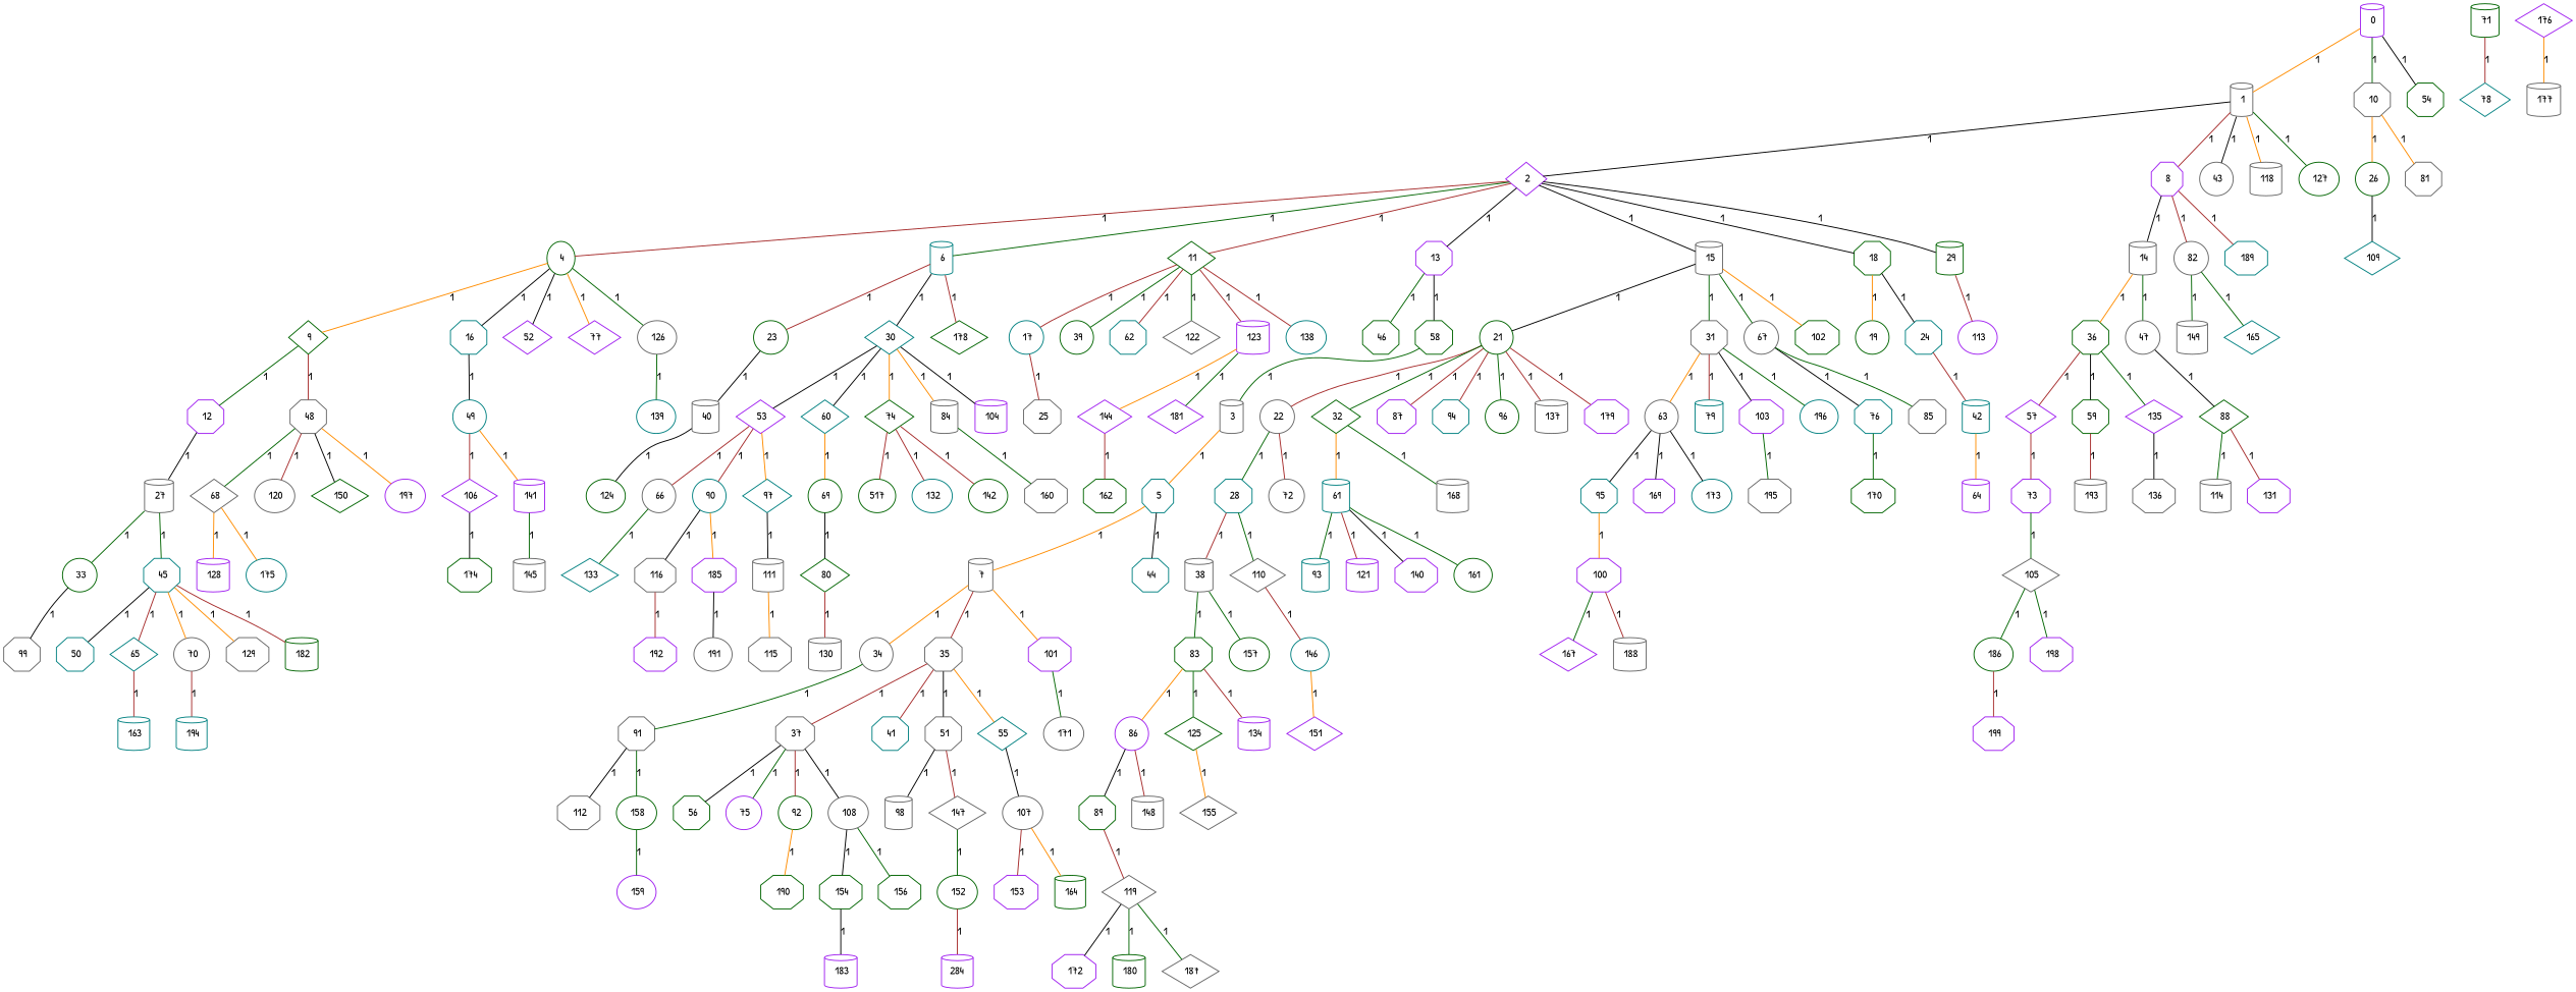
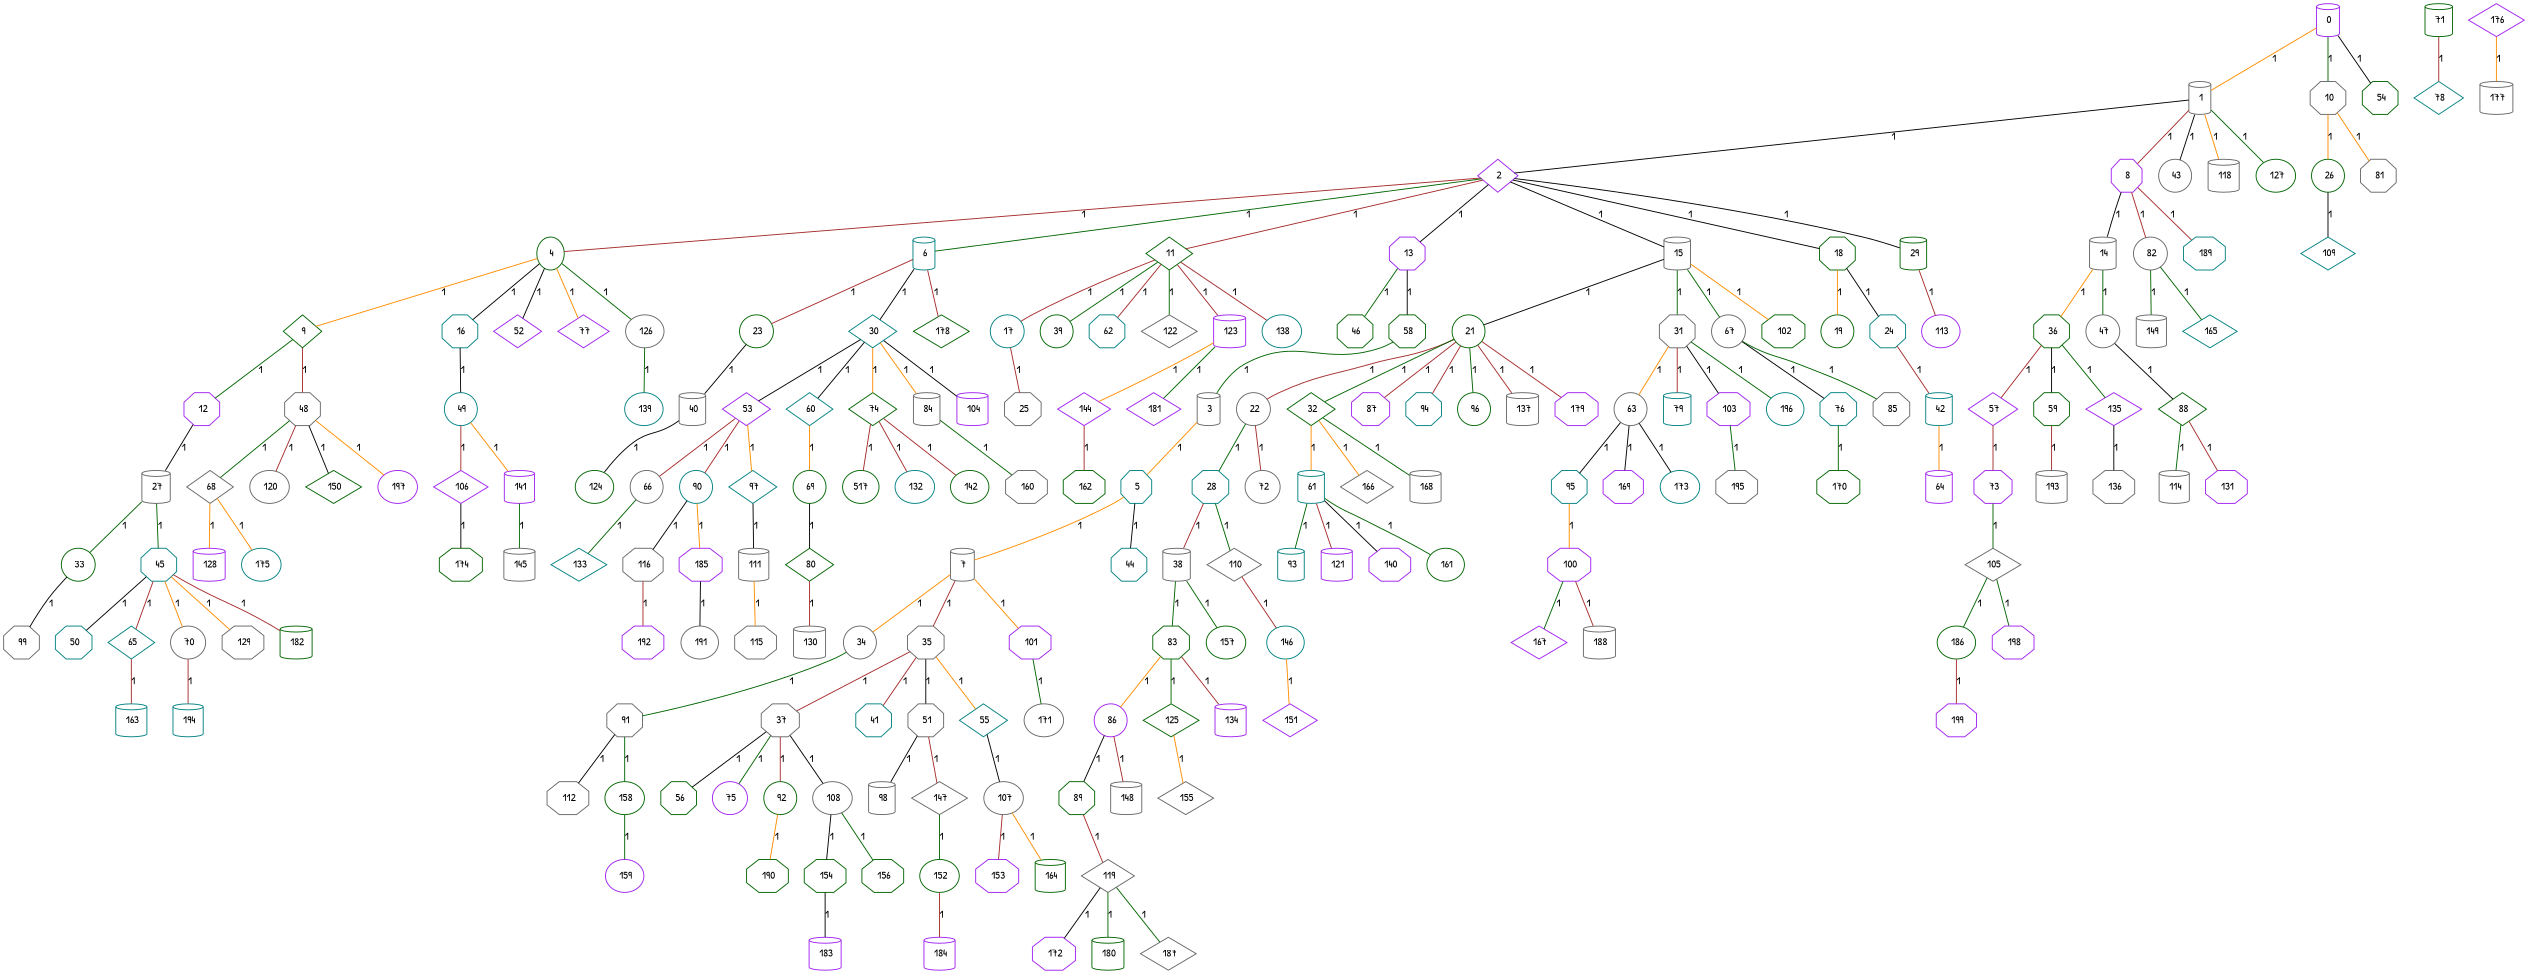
  graph {
    fixedsize="true;"
    fontname="Patrick Hand"
    node [color=gray40 fontname="Patrick Hand" fontsize=12 hight=.12 shape=octagon]
    edge [color=brown fontname="Patrick Hand" fontsize=12]
    n1 [color=purple label=" 0" shape=cylinder width=.12]
    n2 [label=" 1" shape=cylinder width=.12]
    n3 [label=" 10" width=.12]
    n4 [color=darkgreen label=" 54" width=.12]
    n5 [color=purple label=" 2" shape=diamond width=.12]
    n6 [color=purple label=" 8" width=.12]
    n7 [label=" 43" shape=ellipse width=.12]
    n8 [label=" 118" shape=cylinder width=.12]
    n9 [color=darkgreen label=" 127" shape=ellipse width=.12]
    n10 [color=darkgreen label=" 26" shape=ellipse width=.12]
    n11 [label=" 81" width=.12]
    n12 [color=darkgreen label=" 4" shape=ellipse width=.12]
    n13 [color=teal label=" 6" shape=cylinder width=.12]
    n14 [color=darkgreen label=" 11" shape=diamond width=.12]
    n15 [color=purple label=" 13" width=.12]
    n16 [label=" 15" shape=cylinder width=.12]
    n17 [color=darkgreen label=" 18" width=.12]
    n18 [color=darkgreen label=" 29" shape=cylinder width=.12]
    n19 [label=" 14" shape=cylinder width=.12]
    n20 [label=" 82" shape=ellipse width=.12]
    n21 [color=teal label=" 189" width=.12]
    n22 [label=" 3" shape=cylinder width=.12]
    n23 [color=teal label=" 5" width=.12]
    n24 [color=darkgreen label=" 9" shape=diamond width=.12]
    n25 [color=teal label=" 16" width=.12]
    n26 [color=purple label=" 52" shape=diamond width=.12]
    n27 [color=purple label=" 77" shape=diamond width=.12]
    n28 [label=" 126" shape=ellipse width=.12]
    n29 [color=darkgreen label=" 23" shape=ellipse width=.12]
    n30 [color=teal label=" 30" shape=diamond width=.12]
    n31 [color=darkgreen label=" 178" shape=diamond width=.12]
    n32 [color=teal label=" 17" shape=ellipse width=.12]
    n33 [color=darkgreen label=" 39" shape=ellipse width=.12]
    n34 [color=teal label=" 62" width=.12]
    n35 [label=" 122" shape=diamond width=.12]
    n36 [color=purple label=" 123" shape=cylinder width=.12]
    n37 [color=teal label=" 138" shape=ellipse width=.12]
    n38 [color=darkgreen label=" 46" width=.12]
    n39 [color=darkgreen label=" 58" width=.12]
    n40 [color=darkgreen label=" 21" shape=ellipse width=.12]
    n41 [label=" 31" width=.12]
    n42 [label=" 67" shape=ellipse width=.12]
    n43 [color=darkgreen label=" 102" width=.12]
    n44 [color=darkgreen label=" 19" shape=ellipse width=.12]
    n45 [color=teal label=" 24" width=.12]
    n46 [color=purple label=" 113" shape=ellipse width=.12]
    n47 [label=" 7" shape=cylinder width=.12]
    n48 [color=teal label=" 44" width=.12]
    n49 [color=purple label=" 12" width=.12]
    n50 [label=" 48" width=.12]
    n51 [color=teal label=" 49" shape=ellipse width=.12]
    n52 [color=teal label=" 139" shape=ellipse width=.12]
    n53 [label=" 34" shape=ellipse width=.12]
    n54 [label=" 35" width=.12]
    n55 [color=purple label=" 101" width=.12]
    n56 [label=" 40" shape=cylinder width=.12]
    n57 [color=purple label=" 53" shape=diamond width=.12]
    n58 [color=teal label=" 60" shape=diamond width=.12]
    n59 [color=darkgreen label=" 74" shape=diamond width=.12]
    n60 [label=" 84" shape=cylinder width=.12]
    n61 [color=purple label=" 104" shape=cylinder width=.12]
    n62 [label=" 91" width=.12]
    n63 [label=" 37" width=.12]
    n64 [color=teal label=" 41" width=.12]
    n65 [label=" 51" width=.12]
    n66 [color=teal label=" 55" shape=diamond width=.12]
    n67 [label=" 171" shape=ellipse width=.12]
    n68 [color=darkgreen label=" 36" width=.12]
    n69 [label=" 47" shape=ellipse width=.12]
    n70 [label=" 149" shape=cylinder width=.12]
    n71 [color=teal label=" 165" shape=diamond width=.12]
    n72 [label=" 27" shape=cylinder width=.12]
    n73 [label=" 68" shape=diamond width=.12]
    n74 [label=" 120" shape=ellipse width=.12]
    n75 [color=darkgreen label=" 150" shape=diamond width=.12]
    n76 [color=purple label=" 197" shape=ellipse width=.12]
    n77 [color=teal label=" 109" shape=diamond width=.12]
    n78 [label=" 25" width=.12]
    n79 [color=purple label=" 144" shape=diamond width=.12]
    n80 [color=purple label=" 181" shape=diamond width=.12]
    n81 [color=darkgreen label=" 33" shape=ellipse width=.12]
    n82 [color=teal label=" 45" width=.12]
    n83 [color=purple label=" 57" shape=diamond width=.12]
    n84 [color=darkgreen label=" 59" width=.12]
    n85 [color=purple label=" 135" shape=diamond width=.12]
    n86 [color=darkgreen label=" 88" shape=diamond width=.12]
    n87 [label=" 22" shape=ellipse width=.12]
    n88 [color=darkgreen label=" 32" shape=diamond width=.12]
    n89 [color=purple label=" 87" width=.12]
    n90 [color=teal label=" 94" width=.12]
    n91 [color=darkgreen label=" 96" shape=ellipse width=.12]
    n92 [label=" 137" shape=cylinder width=.12]
    n93 [color=purple label=" 179" width=.12]
    n94 [label=" 63" shape=ellipse width=.12]
    n95 [color=teal label=" 79" shape=cylinder width=.12]
    n96 [color=purple label=" 103" width=.12]
    n97 [color=teal label=" 196" shape=ellipse width=.12]
    n98 [color=teal label=" 76" width=.12]
    n99 [label=" 85" width=.12]
    n100 [color=purple label=" 106" shape=diamond width=.12]
    n101 [color=purple label=" 141" shape=cylinder width=.12]
    n102 [color=teal label=" 42" shape=cylinder width=.12]
    n103 [color=darkgreen label=" 71" shape=cylinder width=.12]
    n104 [color=teal label=" 78" shape=diamond width=.12]
    n105 [color=teal label=" 28" width=.12]
    n106 [label=" 72" shape=ellipse width=.12]
    n107 [color=teal label=" 61" shape=cylinder width=.12]
+   n108 [label=" 166" shape=diamond width=.12]
    n109 [label=" 168" shape=cylinder width=.12]
    n110 [label=" 38" shape=cylinder width=.12]
    n111 [label=" 110" shape=diamond width=.12]
    n112 [color=darkgreen label=" 124" shape=ellipse width=.12]
    n113 [color=purple label=" 64" shape=cylinder width=.12]
    n114 [label=" 99" width=.12]
    n115 [color=teal label=" 50" width=.12]
    n116 [color=teal label=" 65" shape=diamond width=.12]
    n117 [label=" 70" shape=ellipse width=.12]
    n118 [label=" 129" width=.12]
    n119 [color=darkgreen label=" 182" shape=cylinder width=.12]
    n120 [color=darkgreen label=" 83" width=.12]
    n121 [color=darkgreen label=" 157" shape=ellipse width=.12]
    n122 [color=teal label=" 146" shape=ellipse width=.12]
    n123 [label=" 66" shape=ellipse width=.12]
    n124 [color=teal label=" 90" shape=ellipse width=.12]
    n125 [color=teal label=" 97" shape=diamond width=.12]
    n126 [color=darkgreen label=" 69" shape=ellipse width=.12]
    n127 [color=darkgreen label=517 shape=ellipse width=.12]
    n128 [color=teal label=" 132" shape=ellipse width=.12]
    n129 [color=darkgreen label=" 142" shape=ellipse width=.12]
    n130 [label=" 160" width=.12]
    n131 [color=teal label=" 95" width=.12]
    n132 [color=purple label=" 169" width=.12]
    n133 [color=teal label=" 173" shape=ellipse width=.12]
    n134 [label=" 195" width=.12]
    n135 [color=teal label=" 93" shape=cylinder width=.12]
    n136 [color=purple label=" 121" shape=cylinder width=.12]
    n137 [color=purple label=" 140" width=.12]
    n138 [color=darkgreen label=" 161" shape=ellipse width=.12]
    n139 [label=" 112" width=.12]
    n140 [color=darkgreen label=" 158" shape=ellipse width=.12]
    n141 [color=darkgreen label=" 56" width=.12]
    n142 [color=purple label=" 75" shape=ellipse width=.12]
    n143 [color=darkgreen label=" 92" shape=ellipse width=.12]
    n144 [label=" 108" shape=ellipse width=.12]
    n145 [label=" 98" shape=cylinder width=.12]
    n146 [label=" 147" shape=diamond width=.12]
    n147 [label=" 107" shape=ellipse width=.12]
    n148 [color=purple label=" 73" width=.12]
    n149 [label=" 193" shape=cylinder width=.12]
    n150 [label=" 136" width=.12]
    n151 [color=darkgreen label=" 190" width=.12]
    n152 [color=darkgreen label=" 154" width=.12]
    n153 [color=darkgreen label=" 156" width=.12]
    n154 [color=purple label=" 86" shape=ellipse width=.12]
    n155 [color=darkgreen label=" 125" shape=diamond width=.12]
    n156 [color=purple label=" 134" shape=cylinder width=.12]
    n157 [color=teal label=" 163" shape=cylinder width=.12]
    n158 [color=teal label=" 194" shape=cylinder width=.12]
    n159 [label=" 114" shape=cylinder width=.12]
    n160 [color=purple label=" 131" width=.12]
    n161 [color=purple label=" 128" shape=cylinder width=.12]
    n162 [color=teal label=" 175" shape=ellipse width=.12]
    n163 [color=darkgreen label=" 174" width=.12]
    n164 [label=" 145" shape=cylinder width=.12]
    n165 [color=darkgreen label=" 152" shape=ellipse width=.12]
    n166 [color=teal label=" 133" shape=diamond width=.12]
    n167 [label=" 116" width=.12]
    n168 [color=purple label=" 185" width=.12]
    n169 [label=" 111" shape=cylinder width=.12]
    n170 [color=purple label=" 153" width=.12]
    n171 [color=darkgreen label=" 164" shape=cylinder width=.12]
    n172 [label=" 105" shape=diamond width=.12]
    n173 [color=darkgreen label=" 80" shape=diamond width=.12]
    n174 [color=purple label=" 100" width=.12]
    n175 [color=darkgreen label=" 170" width=.12]
    n176 [label=" 130" shape=cylinder width=.12]
    n177 [color=darkgreen label=" 186" shape=ellipse width=.12]
    n178 [color=purple label=" 198" width=.12]
    n179 [color=darkgreen label=" 89" width=.12]
    n180 [label=" 148" shape=cylinder width=.12]
    n181 [label=" 155" shape=diamond width=.12]
    n182 [label=" 119" shape=diamond width=.12]
    n183 [color=purple label=" 172" width=.12]
    n184 [color=darkgreen label=" 180" shape=cylinder width=.12]
    n185 [label=" 187" shape=diamond width=.12]
    n186 [color=purple label=" 192" width=.12]
    n187 [label=" 191" shape=ellipse width=.12]
    n188 [color=purple label=" 159" shape=ellipse width=.12]
    n189 [color=purple label=" 167" shape=diamond width=.12]
    n190 [label=" 188" shape=cylinder width=.12]
    n191 [label=" 115" width=.12]
    n192 [color=purple label=" 199" width=.12]
    n193 [color=purple label=" 183" shape=cylinder width=.12]
    n194 [color=purple label=" 151" shape=diamond width=.12]
    n195 [color=darkgreen label=" 162" width=.12]
    n196 [color=purple label=" 176" shape=diamond width=.12]
    n197 [label=" 177" shape=cylinder width=.12]
-   n198 [color=purple label=284 shape=cylinder width=.12]
+   n198 [color=purple label=" 184" shape=cylinder width=.12]
    n1 -- n2 [color=darkorange label=1]
    n1 -- n3 [color=darkgreen label=1]
    n1 -- n4 [color=black label=1]
    n2 -- n5 [color=black label=1]
    n2 -- n6 [label=1]
    n2 -- n7 [color=black label=1]
    n2 -- n8 [color=darkorange label=1]
    n2 -- n9 [color=darkgreen label=1]
    n3 -- n10 [color=darkorange label=1]
    n3 -- n11 [color=darkorange label=1]
    n5 -- n12 [label=1]
    n5 -- n13 [color=darkgreen label=1]
    n5 -- n14 [label=1]
    n5 -- n15 [color=black label=1]
    n5 -- n16 [color=black label=1]
    n5 -- n17 [color=black label=1]
    n5 -- n18 [color=black label=1]
    n6 -- n19 [color=black label=1]
    n6 -- n20 [label=1]
    n6 -- n21 [label=1]
    n10 -- n77 [color=black label=1]
    n12 -- n24 [color=darkorange label=1]
    n12 -- n25 [color=black label=1]
    n12 -- n26 [color=black label=1]
    n12 -- n27 [color=darkorange label=1]
    n12 -- n28 [color=darkgreen label=1]
    n13 -- n29 [label=1]
    n13 -- n30 [color=black label=1]
    n13 -- n31 [label=1]
    n14 -- n32 [label=1]
    n14 -- n33 [color=darkgreen label=1]
    n14 -- n34 [label=1]
    n14 -- n35 [color=darkgreen label=1]
    n14 -- n36 [label=1]
    n14 -- n37 [label=1]
    n15 -- n38 [color=darkgreen label=1]
    n15 -- n39 [color=black label=1]
    n16 -- n40 [color=black label=1]
    n16 -- n41 [color=darkgreen label=1]
    n16 -- n42 [color=darkgreen label=1]
    n16 -- n43 [color=darkorange label=1]
    n17 -- n44 [color=darkorange label=1]
    n17 -- n45 [color=black label=1]
    n18 -- n46 [label=1]
    n19 -- n68 [color=darkorange label=1]
    n19 -- n69 [color=darkgreen label=1]
    n20 -- n70 [color=darkgreen label=1]
    n20 -- n71 [color=darkgreen label=1]
    n22 -- n23 [color=darkorange label=1]
    n23 -- n47 [color=darkorange label=1]
    n23 -- n48 [color=black label=1]
    n24 -- n49 [color=darkgreen label=1]
    n24 -- n50 [label=1]
    n25 -- n51 [color=black label=1]
    n28 -- n52 [color=darkgreen label=1]
    n29 -- n56 [color=black label=1]
    n30 -- n57 [color=black label=1]
    n30 -- n58 [color=black label=1]
    n30 -- n59 [color=darkorange label=1]
    n30 -- n60 [color=darkorange label=1]
    n30 -- n61 [color=black label=1]
    n32 -- n78 [label=1]
    n36 -- n79 [color=darkorange label=1]
    n36 -- n80 [color=darkgreen label=1]
    n39 -- n22 [color=darkgreen label=1]
    n40 -- n87 [label=1]
    n40 -- n88 [color=darkgreen label=1]
    n40 -- n89 [label=1]
    n40 -- n90 [label=1]
    n40 -- n91 [color=darkgreen label=1]
    n40 -- n92 [label=1]
    n40 -- n93 [label=1]
    n41 -- n94 [color=darkorange label=1]
    n41 -- n95 [label=1]
    n41 -- n96 [color=black label=1]
    n41 -- n97 [color=darkgreen label=1]
    n42 -- n98 [color=black label=1]
    n42 -- n99 [color=darkgreen label=1]
    n45 -- n102 [label=1]
    n47 -- n53 [color=darkorange label=1]
    n47 -- n54 [label=1]
    n47 -- n55 [color=darkorange label=1]
    n49 -- n72 [color=black label=1]
    n50 -- n73 [color=darkgreen label=1]
    n50 -- n74 [label=1]
    n50 -- n75 [color=black label=1]
    n50 -- n76 [color=darkorange label=1]
    n51 -- n100 [label=1]
    n51 -- n101 [color=darkorange label=1]
    n53 -- n62 [color=darkgreen label=1]
    n54 -- n63 [label=1]
    n54 -- n64 [label=1]
    n54 -- n65 [color=black label=1]
    n54 -- n66 [color=darkorange label=1]
    n55 -- n67 [color=darkgreen label=1]
    n56 -- n112 [color=black label=1]
    n57 -- n123 [label=1]
    n57 -- n124 [label=1]
    n57 -- n125 [color=darkorange label=1]
    n58 -- n126 [color=darkorange label=1]
    n59 -- n127 [label=1]
    n59 -- n128 [label=1]
    n59 -- n129 [label=1]
    n60 -- n130 [color=darkgreen label=1]
    n62 -- n139 [color=black label=1]
    n62 -- n140 [color=darkgreen label=1]
    n63 -- n141 [color=black label=1]
    n63 -- n142 [color=darkgreen label=1]
    n63 -- n143 [label=1]
    n63 -- n144 [color=black label=1]
    n65 -- n145 [color=black label=1]
    n65 -- n146 [label=1]
    n66 -- n147 [color=black label=1]
    n68 -- n83 [label=1]
    n68 -- n84 [color=black label=1]
    n68 -- n85 [color=darkgreen label=1]
    n69 -- n86 [color=black label=1]
    n72 -- n81 [color=darkgreen label=1]
    n72 -- n82 [color=darkgreen label=1]
    n73 -- n161 [color=darkorange label=1]
    n73 -- n162 [color=darkorange label=1]
    n79 -- n195 [label=1]
    n81 -- n114 [color=black label=1]
    n82 -- n115 [color=black label=1]
    n82 -- n116 [label=1]
    n82 -- n117 [color=darkorange label=1]
    n82 -- n118 [color=darkorange label=1]
    n82 -- n119 [label=1]
    n83 -- n148 [label=1]
    n84 -- n149 [label=1]
    n85 -- n150 [color=black label=1]
    n86 -- n159 [color=darkgreen label=1]
    n86 -- n160 [label=1]
    n87 -- n105 [color=darkgreen label=1]
    n87 -- n106 [label=1]
    n88 -- n107 [color=darkorange label=1]
+   n88 -- n108 [color=darkorange label=1]
    n88 -- n109 [color=darkgreen label=1]
    n94 -- n131 [color=black label=1]
    n94 -- n132 [color=black label=1]
    n94 -- n133 [color=black label=1]
    n96 -- n134 [color=darkgreen label=1]
    n98 -- n175 [color=darkgreen label=1]
    n100 -- n163 [color=black label=1]
    n101 -- n164 [color=darkgreen label=1]
    n102 -- n113 [color=darkorange label=1]
    n103 -- n104 [label=1]
    n105 -- n110 [label=1]
    n105 -- n111 [color=darkgreen label=1]
    n107 -- n135 [color=darkgreen label=1]
    n107 -- n136 [label=1]
    n107 -- n137 [color=black label=1]
    n107 -- n138 [color=darkgreen label=1]
    n110 -- n120 [color=darkgreen label=1]
    n110 -- n121 [color=darkgreen label=1]
    n111 -- n122 [label=1]
    n116 -- n157 [label=1]
    n117 -- n158 [label=1]
    n120 -- n154 [color=darkorange label=1]
    n120 -- n155 [color=darkgreen label=1]
    n120 -- n156 [label=1]
    n122 -- n194 [color=darkorange label=1]
    n123 -- n166 [color=darkgreen label=1]
    n124 -- n167 [color=black label=1]
    n124 -- n168 [color=darkorange label=1]
    n125 -- n169 [color=black label=1]
    n126 -- n173 [color=black label=1]
    n131 -- n174 [color=darkorange label=1]
    n140 -- n188 [color=darkgreen label=1]
    n143 -- n151 [color=darkorange label=1]
    n144 -- n152 [color=black label=1]
    n144 -- n153 [color=darkgreen label=1]
    n146 -- n165 [color=darkgreen label=1]
    n147 -- n170 [label=1]
    n147 -- n171 [color=darkorange label=1]
    n148 -- n172 [color=darkgreen label=1]
    n152 -- n193 [color=black label=1]
    n154 -- n179 [color=black label=1]
    n154 -- n180 [label=1]
    n155 -- n181 [color=darkorange label=1]
    n165 -- n198 [label=1]
    n167 -- n186 [label=1]
    n168 -- n187 [color=black label=1]
    n169 -- n191 [color=darkorange label=1]
    n172 -- n177 [color=darkgreen label=1]
    n172 -- n178 [color=darkgreen label=1]
    n173 -- n176 [label=1]
    n174 -- n189 [color=darkgreen label=1]
    n174 -- n190 [label=1]
    n177 -- n192 [label=1]
    n179 -- n182 [label=1]
    n182 -- n183 [color=black label=1]
    n182 -- n184 [color=darkgreen label=1]
    n182 -- n185 [color=darkgreen label=1]
    n196 -- n197 [color=darkorange label=1]
  }
